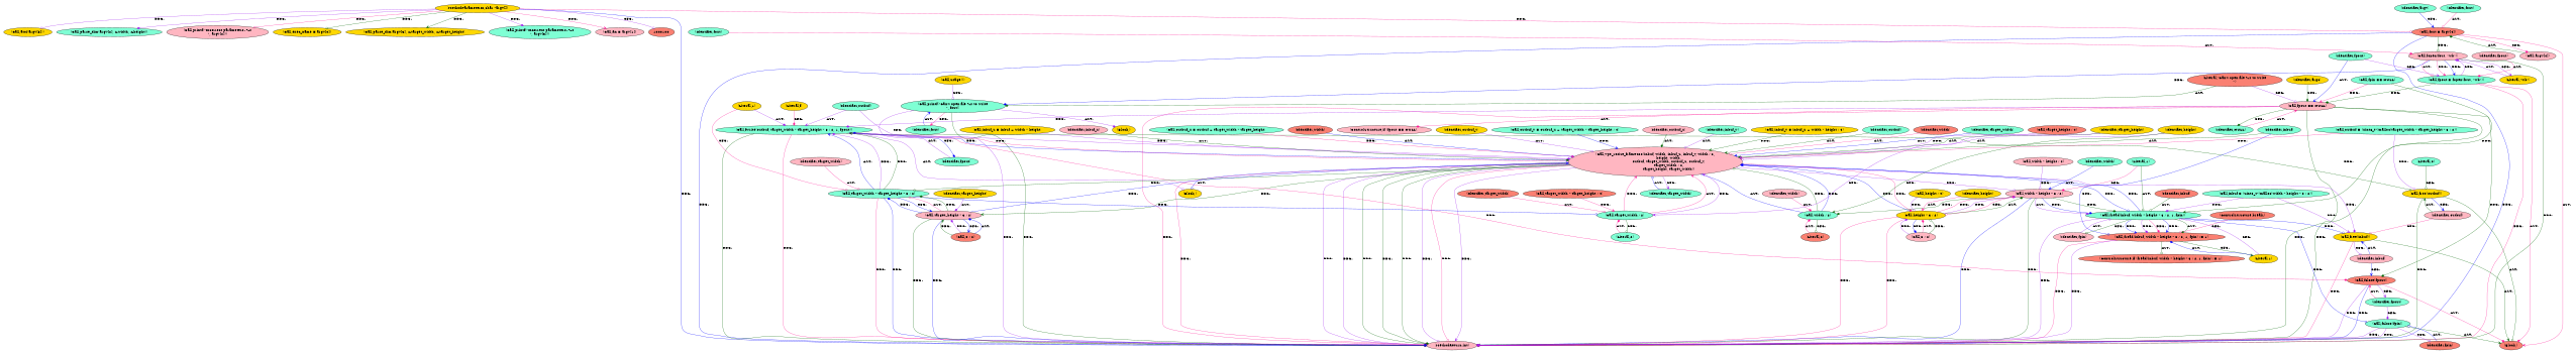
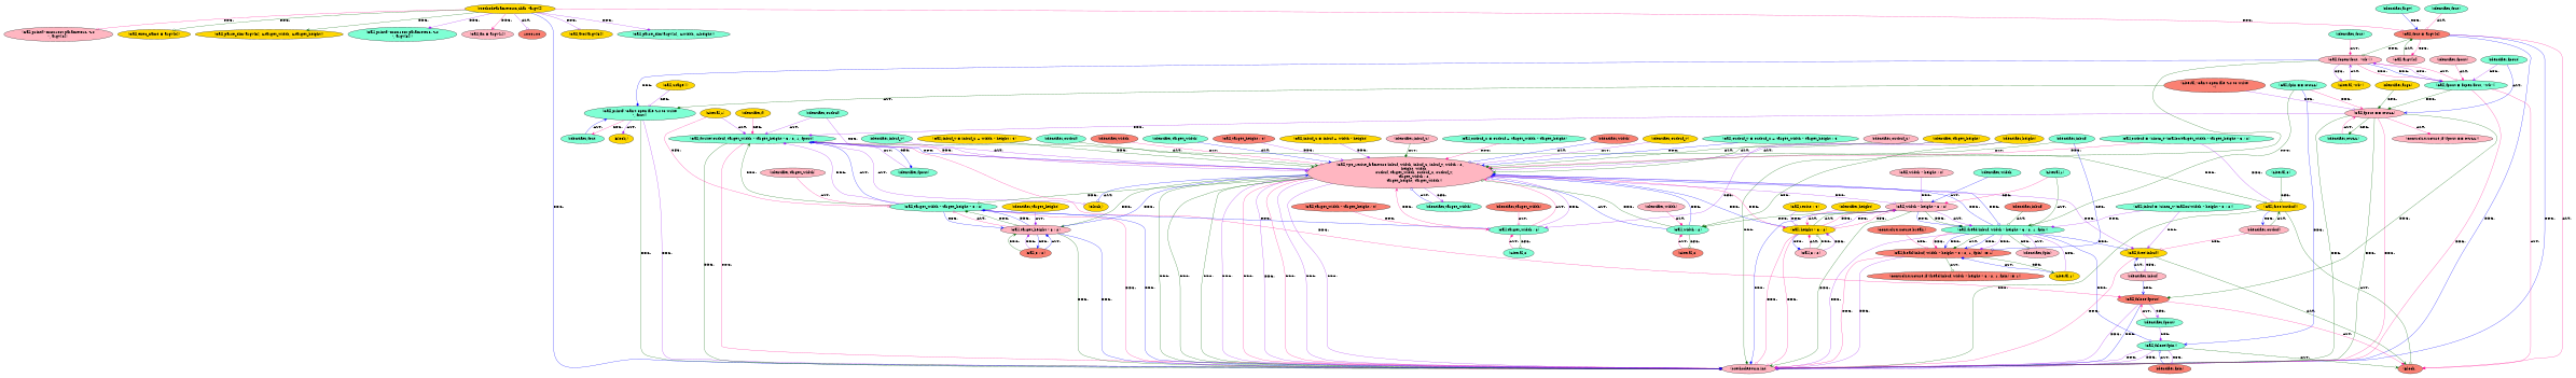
  digraph {
    node [fillcolor=aquamarine style=filled]
    edge [arrowhead=diamond color=purple]
    n1 [fillcolor=salmon label="(Call,fout = argv[4])"]
    n2 [fillcolor=lightpink label="(Call,fopen(fout, \"wb\"))"]
    n3 [fillcolor=salmon label="(Block,)"]
    n4 [fillcolor=lightpink label="(Call,argv[4])"]
    n5 [fillcolor=lightpink label="(MethodReturn,int)"]
    n6 [label="(Call,fpout = fopen(fout, \"wb\"))"]
    n7 [label="(Call,printf(\"Can't open file %s to write\n\", fout))"]
    n8 [fillcolor=gold label="(Literal,\"wb\")"]
    n9 [fillcolor=gold label="(MethodParameterIn,char *argv[])"]
    n10 [fillcolor=gold label="(Call,atoi(argv[5]))"]
    n11 [label="(Call,parse_dim(argv[2], &width, &height))"]
    n12 [fillcolor=lightpink label="(Call,printf(\"Incorrect parameters: %s\n\", argv[2]))"]
    n13 [fillcolor=gold label="(Call,exec_name = argv[0])"]
    n14 [fillcolor=gold label="(Call,parse_dim(argv[3], &target_width, &target_height))"]
    n15 [label="(Call,printf(\"Incorrect parameters: %s\n\", argv[3]))"]
    n16 [fillcolor=lightpink label="(Call,fin = argv[1])"]
    1000100 [fillcolor=salmon]
    n18 [fillcolor=lightpink label="(Call,fpout == NULL)"]
    n19 [fillcolor=gold label="(Block,)"]
    n20 [label="(Identifier,fout)"]
    n21 [label="(Call,fwrite(outbuf, target_width * target_height * 3 / 2, 1, fpout))"]
    n22 [fillcolor=salmon label="(Call,fclose(fpout))"]
    n23 [fillcolor=lightpink label="(ControlStructure,if (fpout == NULL))"]
    n24 [label="(Identifier,NULL)"]
    n25 [fillcolor=lightpink label="(Call,vp9_resize_frame420(inbuf, width, inbuf_u, inbuf_v, width / 2,\n                        height, width,\n                        outbuf, target_width, outbuf_u, outbuf_v,\n                        target_width / 2,\n                        target_height, target_width))"]
    n26 [fillcolor=gold label="(Call,free(outbuf))"]
    n27 [label="(Identifier,fpout)"]
    n28 [fillcolor=gold label="(Block,)"]
    n29 [label="(Identifier,fpout)"]
    n30 [label="(Call,fread(inbuf, width * height * 3 / 2, 1, fpin))"]
    n31 [fillcolor=gold label="(Call,free(inbuf))"]
    n32 [fillcolor=lightpink label="(Call,width * height * 3 / 2)"]
    n33 [fillcolor=gold label="(Call,height * 3 / 2)"]
    n34 [label="(Call,target_width * target_height * 3 / 2)"]
    n35 [fillcolor=lightpink label="(Call,target_height * 3 / 2)"]
    n36 [label="(Identifier,target_width)"]
    n37 [fillcolor=lightpink label="(Identifier,outbuf)"]
    n38 [fillcolor=salmon label="(Call,fread(inbuf, width * height * 3 / 2, 1, fpin) != 1)"]
    n39 [label="(Call,fclose(fpin))"]
    n40 [fillcolor=lightpink label="(Identifier,fpin)"]
    n41 [fillcolor=lightpink label="(Identifier,inbuf)"]
    n42 [label="(Call,width / 2)"]
    n43 [fillcolor=lightpink label="(Call,3 / 2)"]
    n44 [label="(Call,target_width / 2)"]
    n45 [fillcolor=salmon label="(Call,3 / 2)"]
    n46 [fillcolor=salmon label="(ControlStructure,if (fread(inbuf, width * height * 3 / 2, 1, fpin) != 1))"]
    n47 [fillcolor=gold label="(Literal,1)"]
    n48 [fillcolor=salmon label="(Identifier,fpin)"]
    n49 [fillcolor=salmon label="(Literal,2)"]
    n50 [label="(Literal,2)"]
    n51 [fillcolor=salmon label="(ControlStructure,break;)"]
    n52 [fillcolor=salmon label="(Call,target_width * target_height / 4)"]
    n53 [label="(Literal,1)"]
    n54 [label="(Call,inbuf = (uint8_t*)malloc(width * height * 3 / 2))"]
    n55 [fillcolor=salmon label="(Identifier,target_width)"]
    n56 [fillcolor=gold label="(Identifier,outbuf_v)"]
    n57 [fillcolor=gold label="(Identifier,target_height)"]
    n58 [label="(Call,outbuf_v = outbuf_u + target_width * target_height / 4)"]
-   n59 [fillcolor=gold label="(Call,height / 4)"]
+   n59 [fillcolor=gold label="(Call,resize / 4)"]
    n60 [fillcolor=gold label="(Identifier,argc)"]
    n61 [label="(Identifier,outbuf)"]
    n62 [fillcolor=lightpink label="(Identifier,outbuf_u)"]
    n63 [fillcolor=gold label="(Call,usage())"]
    n64 [fillcolor=gold label="(Identifier,height)"]
    n65 [fillcolor=lightpink label="(Call,width * height / 4)"]
    n66 [fillcolor=gold label="(Literal,1)"]
    n67 [fillcolor=gold label="(Identifier,height)"]
    n68 [label="(Identifier,fout)"]
    n69 [label="(Identifier,fout)"]
    n70 [label="(Identifier,argv)"]
    n71 [fillcolor=salmon label="(Literal,\"Can't open file %s to write\n\")"]
    n72 [label="(Identifier,inbuf_v)"]
    n73 [fillcolor=gold label="(Call,inbuf_v = inbuf_u + width * height / 4)"]
    n74 [fillcolor=lightpink label="(Identifier,width)"]
    n75 [label="(Identifier,width)"]
    n76 [fillcolor=salmon label="(Identifier,inbuf)"]
    n77 [label="(Call,fpin == NULL)"]
    n78 [label="(Identifier,inbuf)"]
    n79 [label="(Call,outbuf = (uint8_t*)malloc(target_width * target_height * 3 / 2))"]
    n80 [label="(Identifier,outbuf)"]
    n81 [fillcolor=salmon label="(Identifier,width)"]
    n82 [label="(Identifier,target_width)"]
    n83 [label="(Literal,0)"]
    n84 [fillcolor=salmon label="(Call,target_height / 4)"]
    n85 [fillcolor=gold label="(Identifier,target_height)"]
    n86 [label="(Identifier,fpout)"]
    n87 [fillcolor=gold label="(Call,inbuf_u = inbuf + width * height)"]
    n88 [fillcolor=lightpink label="(Identifier,inbuf_u)"]
-   n89 [fillcolor=gold label="(Literal,f)"]
+   n89 [fillcolor=gold label="(Identifier,f)"]
    n90 [fillcolor=lightpink label="(Identifier,fpout)"]
    n91 [label="(Call,outbuf_u = outbuf + target_width * target_height)"]
    n92 [fillcolor=salmon label="(Identifier,width)"]
    n93 [fillcolor=lightpink label="(Identifier,target_width)"]
    n1 -> n2 [arrowhead=odot color=darkgreen label="DDG: "]
    n1 -> n3 [arrowhead=vee color=deeppink label="AST: "]
    n1 -> n4 [color=deeppink label="CFG: "]
    n1 -> n5 [arrowhead=vee color=blue label="DDG: "]
    n1 -> n5 [arrowhead=odot color=blue label="DDG: "]
    n2 -> n5 [color=darkgreen label="DDG: "]
    n2 -> n6 [arrowhead=odot color=deeppink label="AST: "]
    n2 -> n6 [arrowhead=vee color=deeppink label="DDG: "]
    n2 -> n6 [arrowhead=vee color=blue label="DDG: "]
    n2 -> n7 [color=blue label="DDG: "]
    n2 -> n8 [arrowhead=vee label="CFG: "]
    n4 -> n1 [color=darkgreen label="AST: "]
    n6 -> n2 [label="CFG: "]
    n6 -> n3 [color=deeppink label="AST: "]
    n6 -> n5 [arrowhead=odot color=deeppink label="DDG: "]
    n6 -> n18 [color=darkgreen label="DDG: "]
    n7 -> n5 [arrowhead=odot label="DDG: "]
    n7 -> n5 [arrowhead=vee color=darkgreen label="DDG: "]
    n7 -> n19 [label="AST: "]
    n7 -> n20 [arrowhead=vee color=deeppink label="CFG: "]
    n8 -> n2 [arrowhead=vee label="AST: "]
    n9 -> n1 [arrowhead=odot color=deeppink label="DDG: "]
    n9 -> n5 [color=blue label="DDG: "]
    n9 -> n10 [arrowhead=odot label="DDG: "]
    n9 -> n11 [label="DDG: "]
    n9 -> n12 [arrowhead=odot color=deeppink label="DDG: "]
    n9 -> n13 [arrowhead=odot color=darkgreen label="DDG: "]
    n9 -> n14 [arrowhead=vee color=darkgreen label="DDG: "]
    n9 -> n15 [label="DDG: "]
    n9 -> n16 [arrowhead=vee color=deeppink label="DDG: "]
-   n9 -> 1000100 [arrowhead=odot label="CFG: "]
+   n9 -> 1000100 [arrowhead=odot label="AST: "]
    n18 -> n5 [arrowhead=odot color=darkgreen label="DDG: "]
    n18 -> n5 [arrowhead=odot color=deeppink label="DDG: "]
    n18 -> n5 [arrowhead=odot color=darkgreen label="DDG: "]
    n18 -> n21 [label="DDG: "]
    n18 -> n22 [color=darkgreen label="DDG: "]
    n18 -> n23 [color=deeppink label="AST: "]
    n18 -> n24 [color=darkgreen label="CFG: "]
    n20 -> n7 [arrowhead=vee color=blue label="AST: "]
    n21 -> n5 [color=darkgreen label="DDG: "]
    n21 -> n5 [color=deeppink label="DDG: "]
    n21 -> n22 [color=deeppink label="DDG: "]
    n21 -> n25 [arrowhead=odot color=deeppink label="DDG: "]
    n21 -> n26 [arrowhead=odot color=darkgreen label="DDG: "]
    n21 -> n27 [color=blue label="CFG: "]
    n21 -> n28 [arrowhead=odot label="AST: "]
    n22 -> n3 [color=deeppink label="AST: "]
    n22 -> n5 [color=blue label="DDG: "]
    n22 -> n5 [label="DDG: "]
    n22 -> n29 [arrowhead=vee label="CFG: "]
    n24 -> n18 [arrowhead=vee color=deeppink label="AST: "]
    n25 -> n5 [arrowhead=odot color=darkgreen label="DDG: "]
    n25 -> n5 [color=darkgreen label="DDG: "]
    n25 -> n5 [color=darkgreen label="DDG: "]
    n25 -> n5 [arrowhead=odot label="DDG: "]
    n25 -> n5 [arrowhead=odot color=deeppink label="DDG: "]
    n25 -> n5 [arrowhead=vee label="DDG: "]
    n25 -> n5 [color=deeppink label="DDG: "]
    n25 -> n5 [label="DDG: "]
    n25 -> n5 [arrowhead=vee label="DDG: "]
    n25 -> n21 [color=blue label="DDG: "]
    n25 -> n28 [arrowhead=odot color=blue label="AST: "]
    n25 -> n30 [arrowhead=odot color=blue label="DDG: "]
    n25 -> n31 [label="DDG: "]
    n25 -> n32 [arrowhead=odot label="DDG: "]
    n25 -> n33 [color=deeppink label="DDG: "]
    n25 -> n34 [arrowhead=odot color=darkgreen label="DDG: "]
    n25 -> n35 [arrowhead=vee color=darkgreen label="DDG: "]
    n25 -> n36 [arrowhead=vee label="CFG: "]
    n26 -> n3 [arrowhead=odot color=darkgreen label="AST: "]
    n26 -> n5 [color=darkgreen label="DDG: "]
    n26 -> n37 [arrowhead=vee color=blue label="CFG: "]
    n27 -> n21 [arrowhead=vee label="AST: "]
    n29 -> n22 [arrowhead=vee color=deeppink label="AST: "]
    n29 -> n39 [label="CFG: "]
    n30 -> n5 [label="DDG: "]
    n30 -> n25 [arrowhead=vee color=blue label="DDG: "]
    n30 -> n31 [arrowhead=odot color=blue label="DDG: "]
    n30 -> n38 [color=darkgreen label="AST: "]
    n30 -> n38 [arrowhead=vee color=blue label="DDG: "]
    n30 -> n38 [label="DDG: "]
    n30 -> n38 [color=deeppink label="DDG: "]
    n30 -> n38 [arrowhead=vee color=blue label="DDG: "]
    n30 -> n39 [arrowhead=odot color=blue label="DDG: "]
    n30 -> n40 [arrowhead=odot color=darkgreen label="CFG: "]
    n31 -> n3 [arrowhead=vee color=darkgreen label="AST: "]
    n31 -> n5 [arrowhead=odot color=deeppink label="DDG: "]
    n31 -> n41 [arrowhead=odot label="CFG: "]
    n32 -> n5 [color=blue label="DDG: "]
    n32 -> n5 [arrowhead=vee color=darkgreen label="DDG: "]
    n32 -> n30 [label="AST: "]
    n32 -> n30 [color=blue label="DDG: "]
    n32 -> n30 [color=darkgreen label="DDG: "]
    n32 -> n33 [arrowhead=odot color=deeppink label="CFG: "]
    n32 -> n42 [color=darkgreen label="DDG: "]
    n33 -> n5 [arrowhead=odot color=deeppink label="DDG: "]
    n33 -> n5 [arrowhead=odot color=deeppink label="DDG: "]
    n33 -> n25 [color=blue label="DDG: "]
    n33 -> n32 [color=darkgreen label="AST: "]
    n33 -> n32 [color=deeppink label="DDG: "]
    n33 -> n32 [arrowhead=vee label="DDG: "]
    n33 -> n43 [color=blue label="CFG: "]
    n34 -> n5 [arrowhead=odot color=deeppink label="DDG: "]
    n34 -> n5 [color=blue label="DDG: "]
    n34 -> n21 [arrowhead=vee color=blue label="AST: "]
    n34 -> n21 [label="DDG: "]
    n34 -> n21 [arrowhead=vee color=darkgreen label="DDG: "]
    n34 -> n35 [arrowhead=vee color=blue label="CFG: "]
    n34 -> n44 [arrowhead=odot color=blue label="DDG: "]
    n35 -> n5 [arrowhead=odot color=darkgreen label="DDG: "]
    n35 -> n5 [arrowhead=odot color=blue label="DDG: "]
    n35 -> n25 [arrowhead=vee color=blue label="DDG: "]
    n35 -> n34 [arrowhead=odot color=deeppink label="AST: "]
    n35 -> n34 [color=darkgreen label="DDG: "]
    n35 -> n34 [color=blue label="DDG: "]
    n35 -> n45 [arrowhead=vee color=blue label="CFG: "]
    n36 -> n25 [arrowhead=odot color=blue label="AST: "]
    n37 -> n26 [arrowhead=vee color=darkgreen label="AST: "]
    n37 -> n31 [arrowhead=odot color=deeppink label="CFG: "]
    n38 -> n5 [arrowhead=vee color=deeppink label="DDG: "]
    n38 -> n5 [label="DDG: "]
    n38 -> n46 [arrowhead=odot color=darkgreen label="AST: "]
    n38 -> n47 [arrowhead=vee color=darkgreen label="CFG: "]
    n39 -> n3 [arrowhead=vee color=darkgreen label="AST: "]
    n39 -> n5 [arrowhead=odot label="DDG: "]
    n39 -> n5 [arrowhead=odot label="DDG: "]
    n39 -> n48 [arrowhead=odot label="CFG: "]
    n40 -> n30 [arrowhead=odot label="AST: "]
    n41 -> n22 [arrowhead=vee color=blue label="CFG: "]
    n41 -> n31 [arrowhead=vee color=blue label="AST: "]
    n42 -> n25 [arrowhead=odot color=blue label="AST: "]
    n42 -> n25 [arrowhead=odot color=darkgreen label="DDG: "]
    n42 -> n25 [arrowhead=vee color=blue label="DDG: "]
    n42 -> n49 [arrowhead=odot color=darkgreen label="CFG: "]
    n43 -> n33 [color=deeppink label="AST: "]
    n43 -> n33 [arrowhead=odot color=darkgreen label="DDG: "]
    n43 -> n33 [label="DDG: "]
    n44 -> n25 [arrowhead=vee color=deeppink label="AST: "]
    n44 -> n25 [arrowhead=vee label="DDG: "]
    n44 -> n25 [arrowhead=vee color=deeppink label="DDG: "]
    n44 -> n50 [arrowhead=odot color=darkgreen label="CFG: "]
    n45 -> n35 [color=blue label="AST: "]
    n45 -> n35 [arrowhead=vee color=darkgreen label="DDG: "]
    n45 -> n35 [label="DDG: "]
    n47 -> n30 [arrowhead=odot label="CFG: "]
    n47 -> n38 [color=blue label="AST: "]
    n48 -> n39 [arrowhead=odot color=blue label="AST: "]
    n49 -> n42 [color=deeppink label="AST: "]
    n50 -> n44 [color=deeppink label="AST: "]
    n51 -> n38 [arrowhead=odot color=deeppink label="CFG: "]
    n52 -> n44 [arrowhead=vee color=deeppink label="DDG: "]
    n53 -> n30 [arrowhead=odot color=darkgreen label="AST: "]
    n53 -> n32 [color=deeppink label="CFG: "]
    n54 -> n30 [label="DDG: "]
    n54 -> n31 [arrowhead=vee label="DDG: "]
    n55 -> n44 [arrowhead=odot color=deeppink label="AST: "]
    n56 -> n25 [arrowhead=odot label="AST: "]
    n57 -> n25 [arrowhead=vee color=darkgreen label="AST: "]
    n57 -> n44 [arrowhead=vee label="CFG: "]
    n58 -> n25 [arrowhead=vee color=blue label="DDG: "]
    n59 -> n33 [arrowhead=odot label="DDG: "]
    n60 -> n18 [color=darkgreen label="CFG: "]
    n61 -> n21 [arrowhead=vee label="AST: "]
    n61 -> n25 [label="CFG: "]
    n62 -> n25 [color=darkgreen label="AST: "]
    n63 -> n7 [arrowhead=odot label="CFG: "]
    n64 -> n33 [arrowhead=vee color=deeppink label="AST: "]
    n65 -> n32 [arrowhead=odot label="DDG: "]
    n66 -> n21 [label="AST: "]
    n66 -> n34 [arrowhead=odot color=deeppink label="CFG: "]
    n67 -> n25 [arrowhead=odot label="AST: "]
    n67 -> n42 [arrowhead=vee color=darkgreen label="CFG: "]
    n68 -> n1 [arrowhead=odot color=deeppink label="AST: "]
    n69 -> n2 [color=deeppink label="AST: "]
    n70 -> n1 [arrowhead=vee color=blue label="CFG: "]
    n71 -> n7 [color=darkgreen label="AST: "]
    n71 -> n18 [arrowhead=odot label="CFG: "]
    n72 -> n25 [arrowhead=odot label="AST: "]
    n73 -> n25 [arrowhead=vee color=darkgreen label="DDG: "]
    n74 -> n42 [color=deeppink label="AST: "]
    n75 -> n32 [arrowhead=vee color=blue label="AST: "]
    n76 -> n30 [arrowhead=odot color=darkgreen label="AST: "]
    n77 -> n18 [arrowhead=vee color=deeppink label="DDG: "]
    n77 -> n30 [arrowhead=vee color=darkgreen label="DDG: "]
+   n77 -> n39 [arrowhead=vee color=blue label="DDG: "]
    n78 -> n25 [color=darkgreen label="AST: "]
    n78 -> n38 [arrowhead=odot color=blue label="CFG: "]
    n79 -> n25 [arrowhead=vee color=deeppink label="DDG: "]
    n79 -> n26 [arrowhead=odot label="DDG: "]
    n80 -> n25 [arrowhead=vee color=darkgreen label="AST: "]
    n81 -> n25 [arrowhead=odot color=deeppink label="AST: "]
    n82 -> n25 [arrowhead=vee color=blue label="AST: "]
    n83 -> n26 [arrowhead=odot color=darkgreen label="CFG: "]
    n84 -> n25 [arrowhead=vee label="DDG: "]
    n85 -> n35 [label="AST: "]
    n86 -> n6 [arrowhead=vee label="CFG: "]
    n86 -> n18 [arrowhead=vee color=blue label="AST: "]
    n87 -> n25 [label="DDG: "]
    n88 -> n25 [color=darkgreen label="AST: "]
    n89 -> n21 [color=deeppink label="CFG: "]
    n90 -> n6 [color=deeppink label="AST: "]
    n91 -> n25 [color=deeppink label="DDG: "]
    n92 -> n25 [arrowhead=odot color=blue label="AST: "]
    n93 -> n34 [arrowhead=odot color=deeppink label="AST: "]
  }
